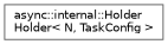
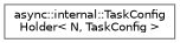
  digraph {
    rankdir=LR
-   n1 [color=grey40 fillcolor=white fontname=Helvetica fontsize=10 height=0.2 label="async::internal::Holder\lHolder\< N, TaskConfig \>" shape=box style=filled width=0.4]
+   n1 [color=grey40 fillcolor=white fontname=Helvetica fontsize=10 height=0.2 label="async::internal::TaskConfig\lHolder\< N, TaskConfig \>" shape=box style=filled width=0.4]
  }
